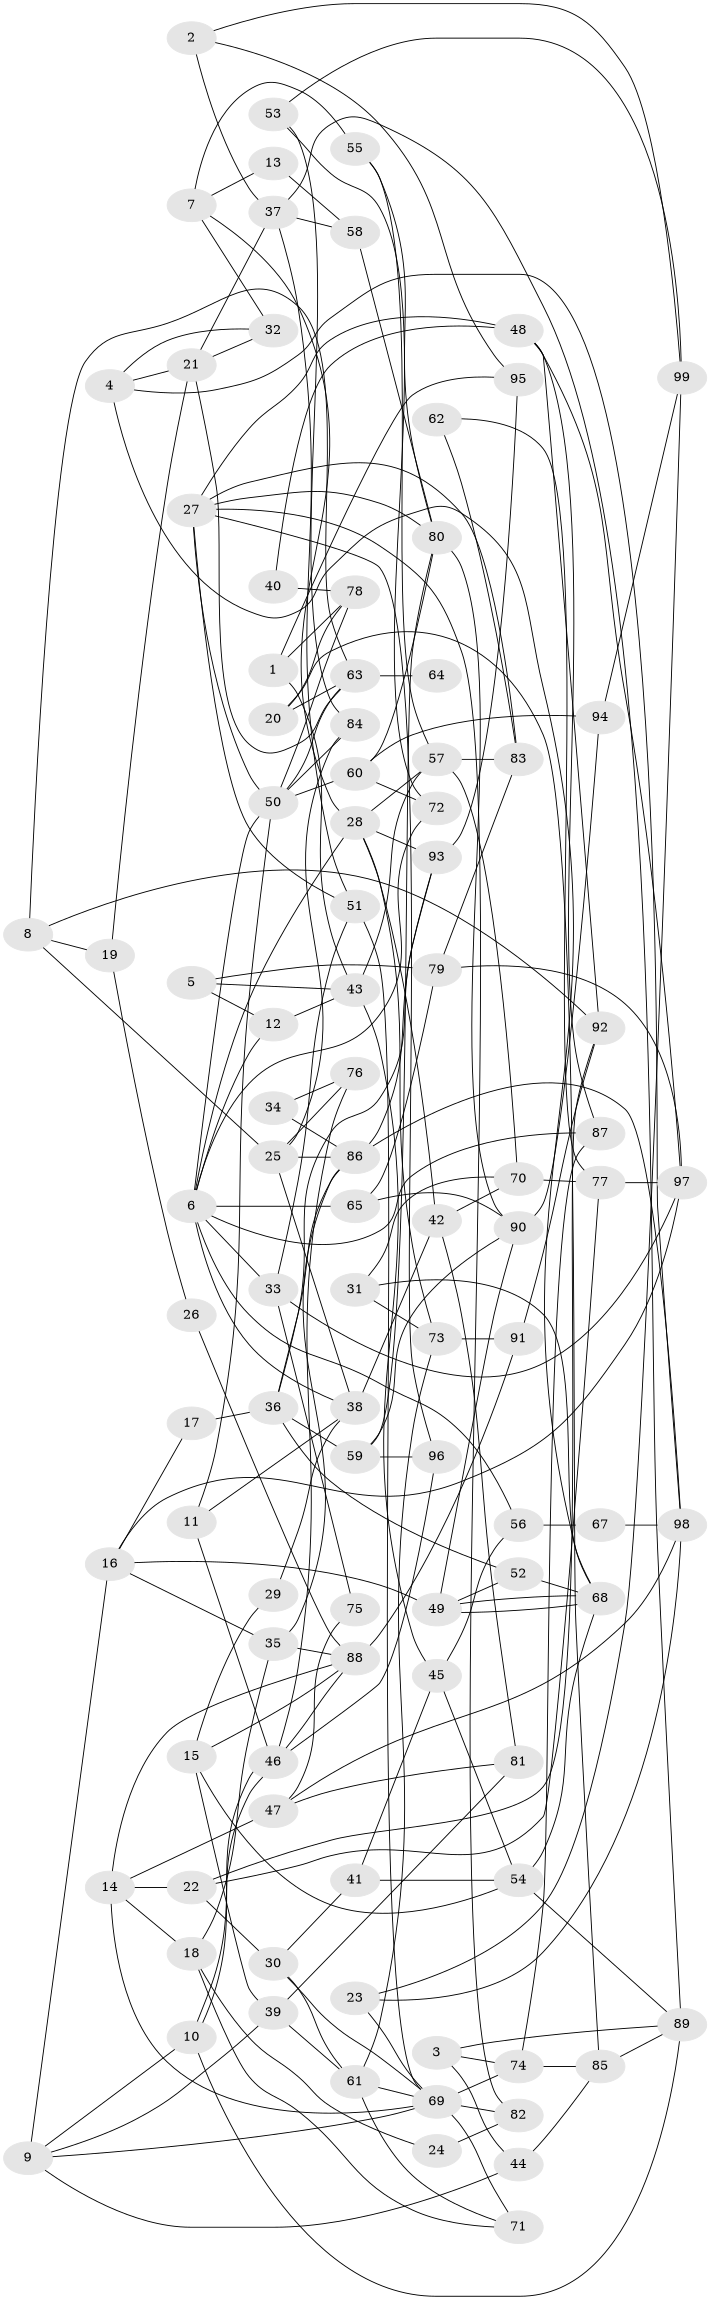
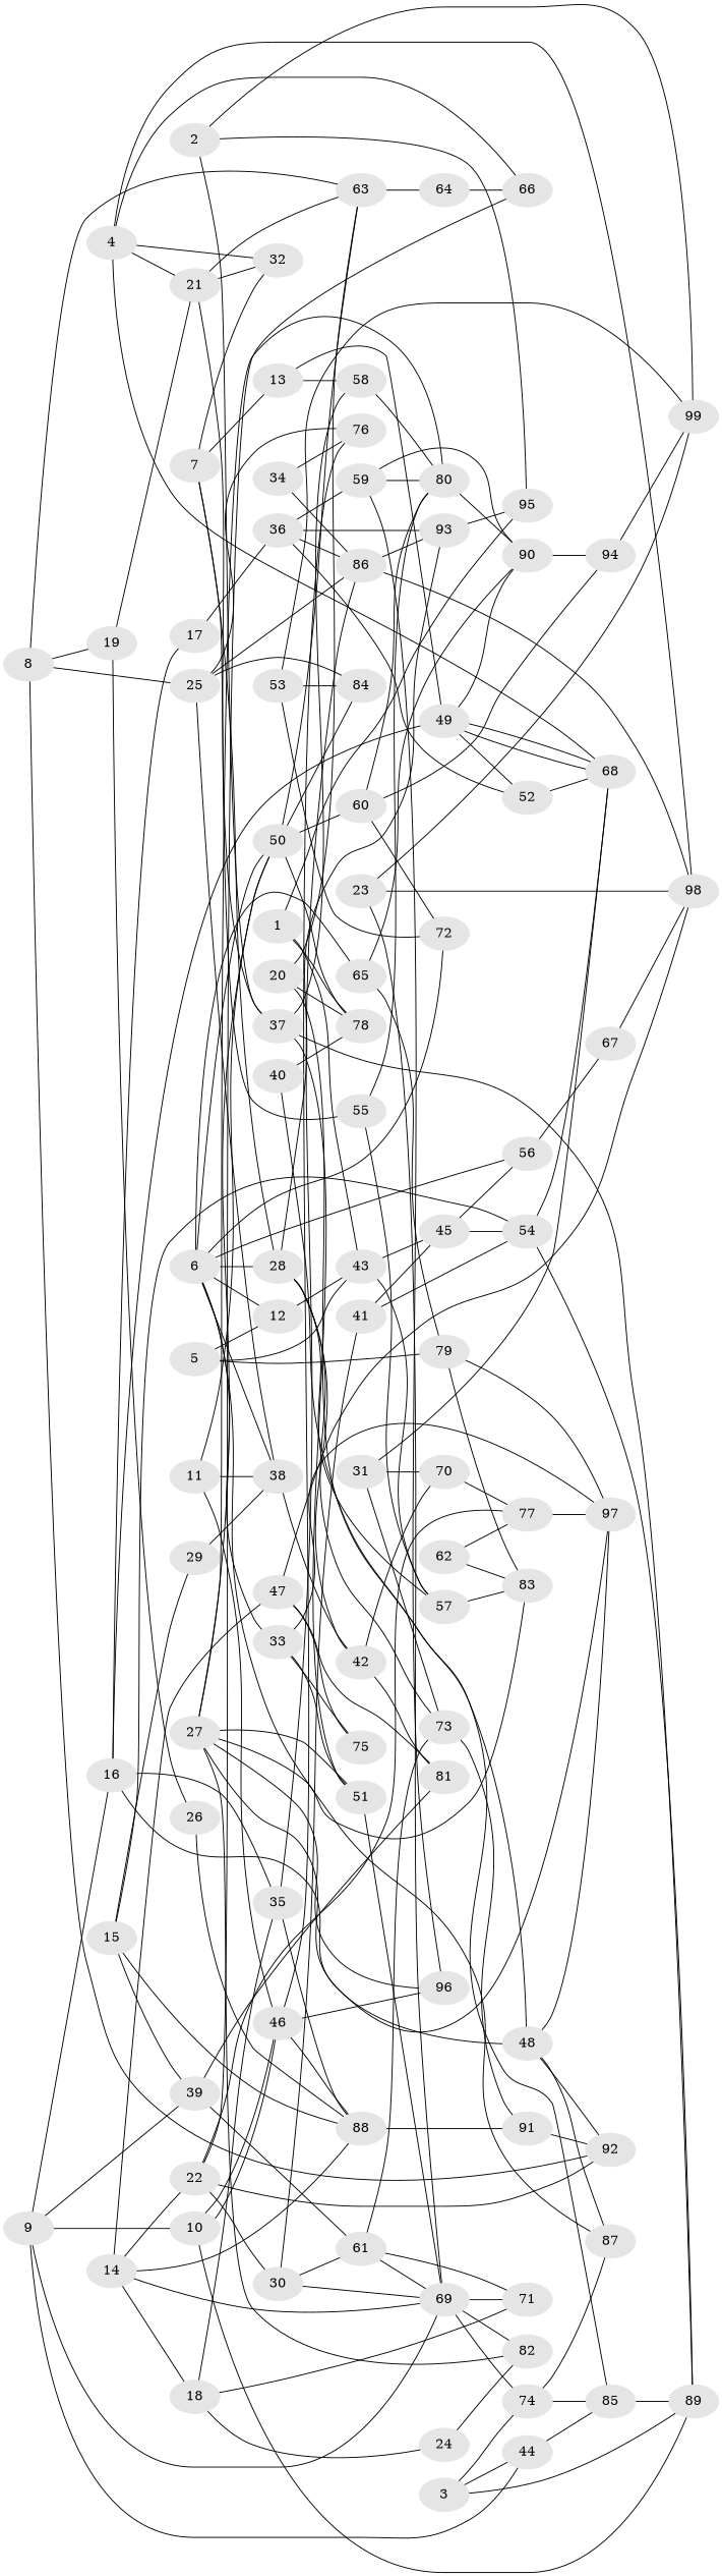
  graph {
    rankdir=LR
    node [color=gray90 style=filled]
    1
    43
    78
    95
    57
    45
    2
    37
    99
    89
    58
    51
    3
    44
    74
    85
    87
    4
    21
    32
+   66
    68
    98
    63
    5
    12
    79
    97
    83
    6
    28
    33
    38
    50
    56
    65
    72
    42
    73
    93
    75
    84
    60
    67
    90
    7
    13
    55
    49
    80
    8
    19
    25
    92
    26
    76
    86
    64
    9
    10
    16
    39
    69
    46
    17
    35
    61
    81
    71
    82
    88
    96
    11
    52
    14
    18
    22
    47
    24
    30
    77
    91
    15
    29
    54
    36
    59
    20
    41
    23
    27
    48
    70
    31
    34
    40
    94
    53
    62
    1 -- 43
    1 -- 78
    1 -- 95
    43 -- 57
    43 -- 45
    57 -- 83
-   57 -- 70
    45 -- 56
    45 -- 54
    2 -- 95
    2 -- 37
    2 -- 99
    37 -- 89
    37 -- 58
    37 -- 51
    58 -- 80
    51 -- 69
    3 -- 89
    3 -- 44
    3 -- 74
    44 -- 85
    74 -- 85
    74 -- 87
    85 -- 89
    4 -- 21
    4 -- 32
+   4 -- 66
    4 -- 68
    4 -- 98
    21 -- 37
    21 -- 32
    21 -- 63
    63 -- 64
    5 -- 43
    5 -- 12
    5 -- 79
    12 -- 43
    79 -- 97
    79 -- 83
    6 -- 87
    6 -- 12
    6 -- 28
    6 -- 33
    6 -- 38
    6 -- 50
    6 -- 56
    6 -- 65
    6 -- 72
    28 -- 57
    28 -- 42
    28 -- 73
    28 -- 93
    33 -- 51
    33 -- 97
    33 -- 75
    38 -- 42
    50 -- 78
    50 -- 63
    50 -- 84
    50 -- 60
    56 -- 67
    65 -- 79
    65 -- 90
    42 -- 81
    42 -- 70
    73 -- 91
    93 -- 95
    60 -- 72
    60 -- 80
    60 -- 94
    67 -- 98
    90 -- 94
    7 -- 32
    7 -- 28
    7 -- 13
    7 -- 55
    13 -- 58
+   13 -- 49
    55 -- 57
    55 -- 80
    49 -- 68
    49 -- 68
    49 -- 90
    49 -- 52
    80 -- 90
    8 -- 63
    8 -- 19
    8 -- 25
    8 -- 92
    19 -- 21
    19 -- 26
    25 -- 38
    25 -- 84
    25 -- 76
    25 -- 86
    26 -- 88
    86 -- 98
    86 -- 93
+   64 -- 66
    9 -- 44
    9 -- 10
    9 -- 16
    9 -- 39
    9 -- 69
    10 -- 89
    10 -- 46
    10 -- 46
    16 -- 97
    16 -- 49
    16 -- 17
    16 -- 35
    39 -- 61
    39 -- 81
    69 -- 74
    69 -- 71
    69 -- 82
    46 -- 76
    46 -- 88
    46 -- 96
    17 -- 36
    35 -- 86
    35 -- 88
    61 -- 73
    61 -- 69
    61 -- 71
    88 -- 91
    11 -- 38
    11 -- 50
    11 -- 46
    52 -- 68
    14 -- 69
    14 -- 88
    14 -- 18
    14 -- 22
    14 -- 47
    18 -- 35
    18 -- 71
    18 -- 24
+   22 -- 66
    22 -- 92
    22 -- 30
    22 -- 77
    47 -- 98
    47 -- 75
    47 -- 81
    24 -- 82
    30 -- 69
    30 -- 61
    30 -- 41
    77 -- 97
    91 -- 92
    15 -- 39
    15 -- 88
    15 -- 29
    15 -- 54
    29 -- 38
    54 -- 89
    54 -- 68
    36 -- 93
    36 -- 86
    36 -- 52
    36 -- 59
    59 -- 90
    59 -- 80
    59 -- 96
    20 -- 78
    20 -- 85
    20 -- 63
    41 -- 45
    41 -- 54
    23 -- 99
    23 -- 98
    23 -- 69
    27 -- 51
    27 -- 83
    27 -- 50
    27 -- 80
    27 -- 82
    27 -- 96
    27 -- 48
    48 -- 87
    48 -- 97
    48 -- 92
    70 -- 77
    31 -- 68
    31 -- 73
    31 -- 70
    34 -- 76
    34 -- 86
    40 -- 78
    40 -- 48
    94 -- 99
    53 -- 99
    53 -- 72
    53 -- 84
    62 -- 83
    62 -- 77
  }
